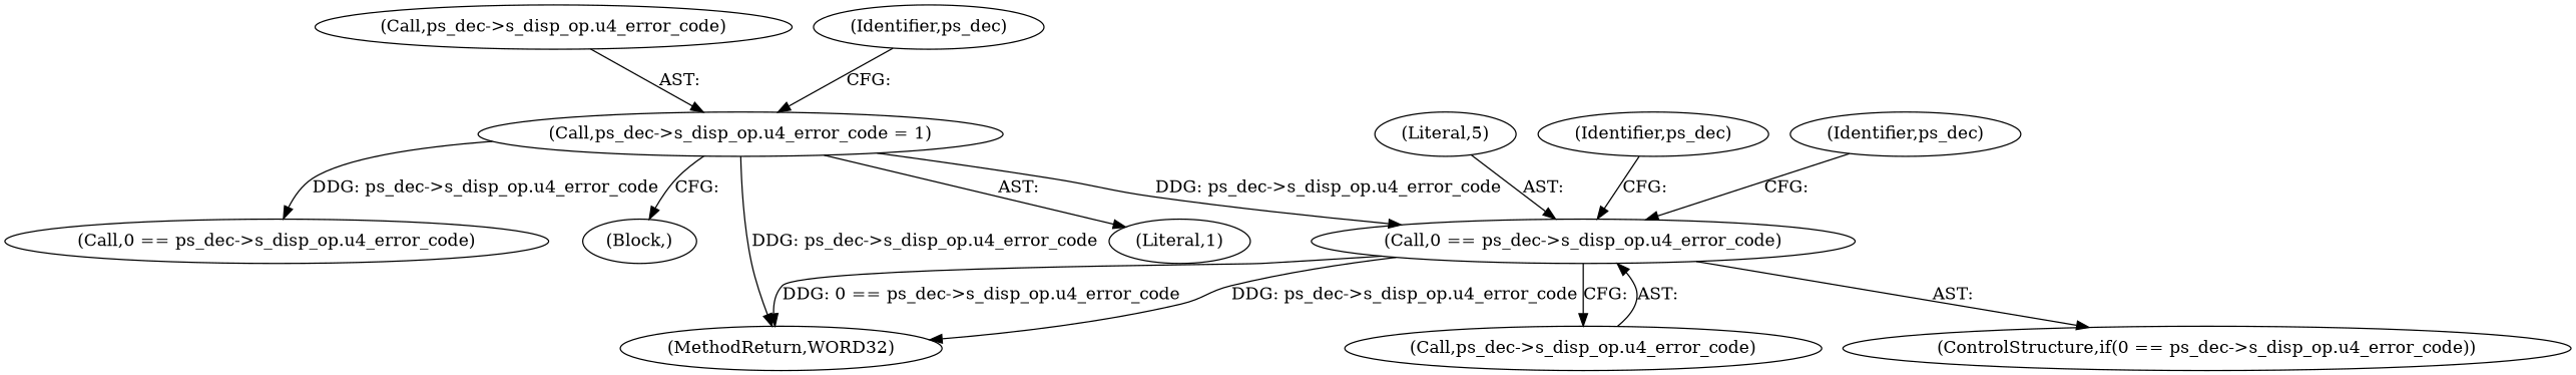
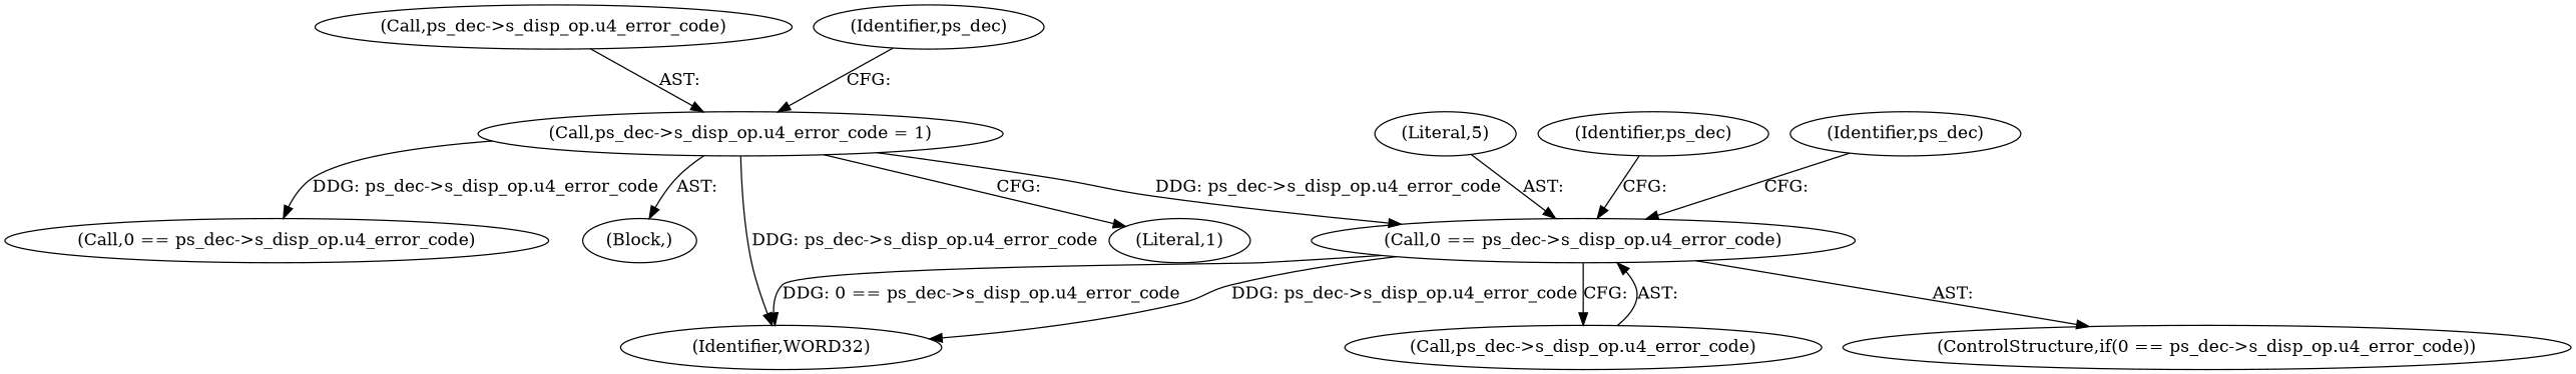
  digraph {
    n1 [label="(Call,0 == ps_dec->s_disp_op.u4_error_code)"]
    n2 [label="(ControlStructure,if(0 == ps_dec->s_disp_op.u4_error_code))"]
-   n3 [label="(MethodReturn,WORD32)"]
+   n3 [label="(Identifier,WORD32)"]
    n4 [label="(Call,ps_dec->s_disp_op.u4_error_code)"]
    n5 [label="(Call,ps_dec->s_disp_op.u4_error_code = 1)"]
    n6 [label="(Literal,1)"]
    n7 [label="(Call,0 == ps_dec->s_disp_op.u4_error_code)"]
    n8 [label="(Block,)"]
    n9 [label="(Call,ps_dec->s_disp_op.u4_error_code)"]
    n10 [label="(Identifier,ps_dec)"]
    n11 [label="(Literal,5)"]
    n12 [label="(Identifier,ps_dec)"]
    n13 [label="(Identifier,ps_dec)"]
    n1 -> n2 [label="AST: "]
    n1 -> n3 [label="DDG: 0 == ps_dec->s_disp_op.u4_error_code"]
    n1 -> n3 [label="DDG: ps_dec->s_disp_op.u4_error_code"]
    n1 -> n4 [label="CFG: "]
    n4 -> n1 [label="AST: "]
    n5 -> n1 [label="DDG: ps_dec->s_disp_op.u4_error_code"]
    n5 -> n3 [label="DDG: ps_dec->s_disp_op.u4_error_code"]
-   n5 -> n6 [label="AST: "]
+   n5 -> n6 [label="CFG: "]
    n5 -> n7 [label="DDG: ps_dec->s_disp_op.u4_error_code"]
-   n5 -> n8 [label="CFG: "]
+   n5 -> n8 [label="AST: "]
    n9 -> n5 [label="AST: "]
    n10 -> n5 [label="CFG: "]
    n11 -> n1 [label="AST: "]
    n12 -> n1 [label="CFG: "]
    n13 -> n1 [label="CFG: "]
  }
